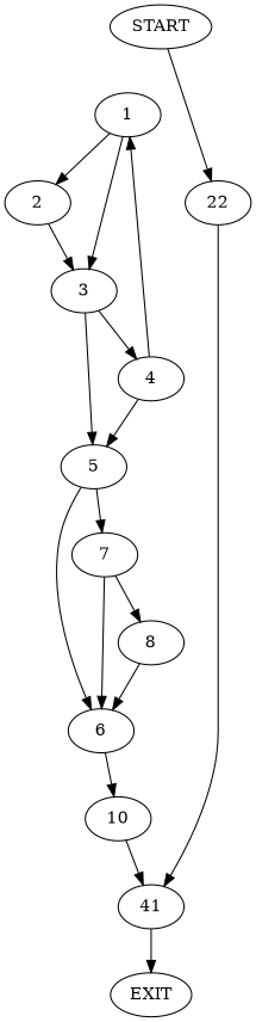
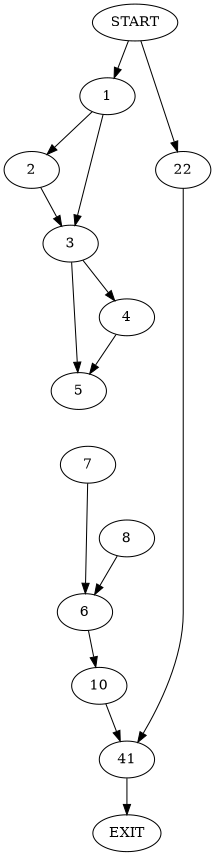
  digraph {
    n1 [label=START]
    1
    n3 [label=22]
    2
    3
    n6 [label=41]
    n7 [label=EXIT]
    4
    5
    6
    7
    10
    8
-   4 -> 1
+   n1 -> 1
    n1 -> n3
    1 -> 2
    1 -> 3
    n3 -> n6
    2 -> 3
    3 -> 4
    3 -> 5
    n6 -> n7
    4 -> 5
-   5 -> 6
-   5 -> 7
    6 -> 10
    7 -> 6
-   7 -> 8
    10 -> n6
    8 -> 6
  }
